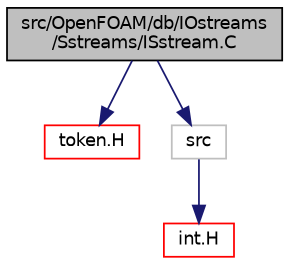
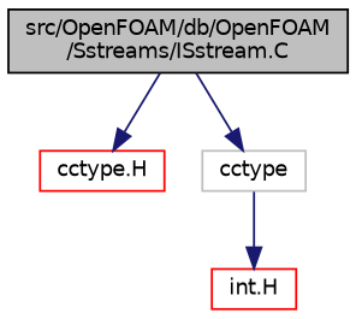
  digraph {
    node [color=red fontname=Helvetica fontsize=10 shape=record]
    edge [color=midnightblue fontname=Helvetica fontsize=10 labelfontname=Helvetica labelfontsize=10 style=solid]
-   n1 [color=black fillcolor=grey75 fontcolor=black height=0.2 label="src/OpenFOAM/db/IOstreams\l/Sstreams/ISstream.C" style=filled width=0.4]
-   n2 [height=0.2 label="token.H" width=0.4]
-   n3 [color=grey75 height=0.2 label=src width=0.4]
+   n1 [color=black fillcolor=grey75 fontcolor=black height=0.2 label="src/OpenFOAM/db/OpenFOAM\l/Sstreams/ISstream.C" style=filled width=0.4]
+   n2 [height=0.2 label="cctype.H" width=0.4]
+   n3 [color=grey75 height=0.2 label=cctype width=0.4]
    n4 [height=0.2 label="int.H" width=0.4]
    n1 -> n2
    n1 -> n3
    n3 -> n4
  }
